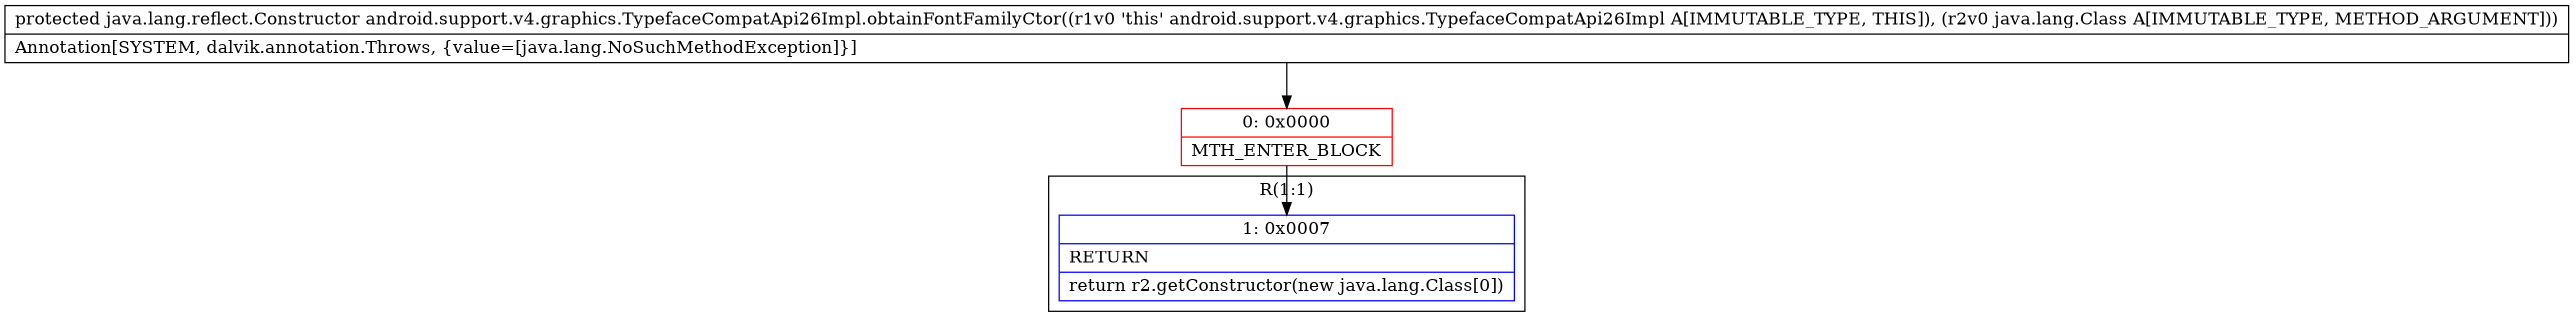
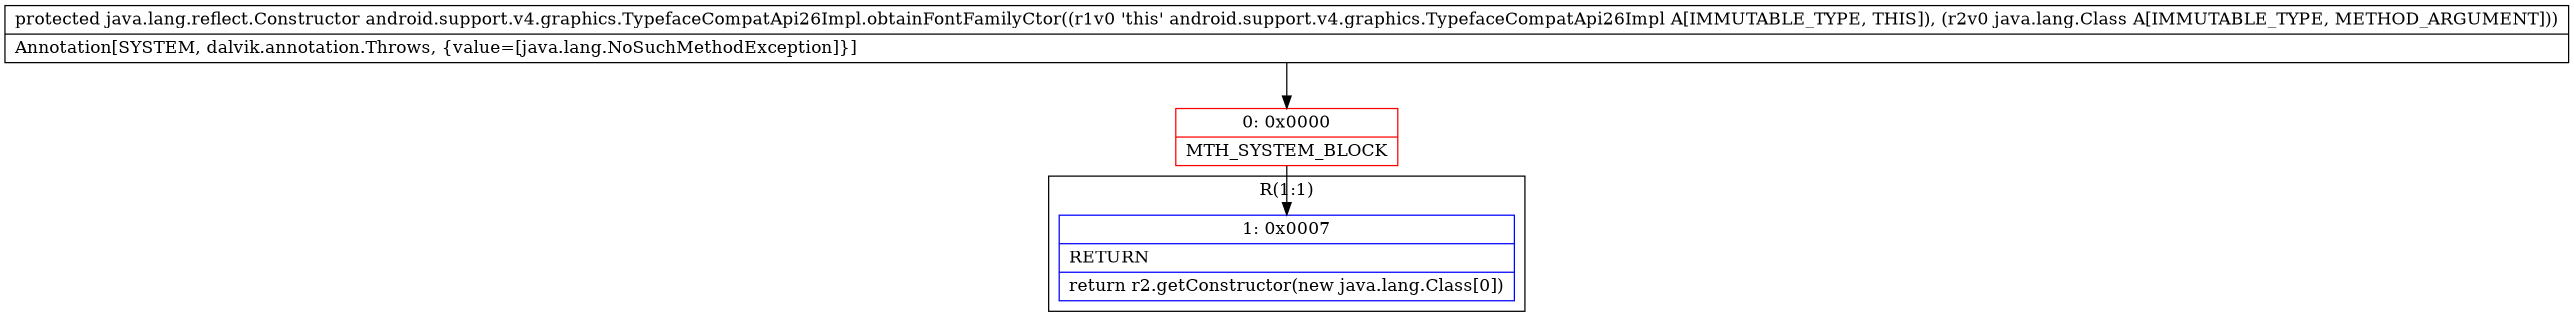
  digraph {
    node [shape=record]
    n1 [color=blue label="{1\:\ 0x0007|RETURN\l|return r2.getConstructor(new java.lang.Class[0])\l}"]
-   n2 [color=red label="{0\:\ 0x0000|MTH_ENTER_BLOCK\l}"]
+   n2 [color=red label="{0\:\ 0x0000|MTH_SYSTEM_BLOCK\l}"]
    n3 [label="{protected java.lang.reflect.Constructor android.support.v4.graphics.TypefaceCompatApi26Impl.obtainFontFamilyCtor((r1v0 'this' android.support.v4.graphics.TypefaceCompatApi26Impl A[IMMUTABLE_TYPE, THIS]), (r2v0 java.lang.Class A[IMMUTABLE_TYPE, METHOD_ARGUMENT]))  | Annotation[SYSTEM, dalvik.annotation.Throws, \{value=[java.lang.NoSuchMethodException]\}]\l}"]
    subgraph cluster_1 {
      label="R(1:1)"
      n1
    }
    n2 -> n1
    n3 -> n2
  }
